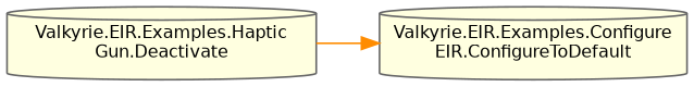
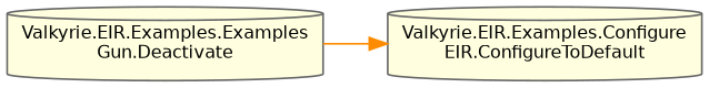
  digraph {
    rankdir=LR
    node [fillcolor=lightyellow fontname=Helvetica fontsize=10 shape=cylinder style=filled]
-   n1 [color=gray40 fontcolor=black height=0.2 label="Valkyrie.EIR.Examples.Haptic\lGun.Deactivate" width=0.4]
+   n1 [color=gray40 fontcolor=black height=0.2 label="Valkyrie.EIR.Examples.Examples\lGun.Deactivate" width=0.4]
    n2 [color=grey40 height=0.2 label="Valkyrie.EIR.Examples.Configure\lEIR.ConfigureToDefault" width=0.4]
    n1 -> n2 [color=darkorange fontname=Helvetica fontsize=10 labelfontname=Helvetica labelfontsize=10 style=solid]
  }
